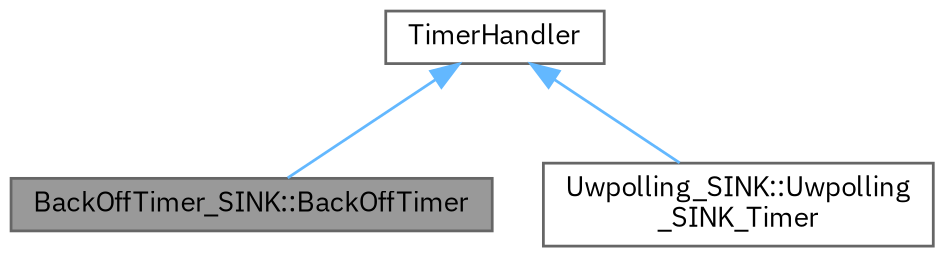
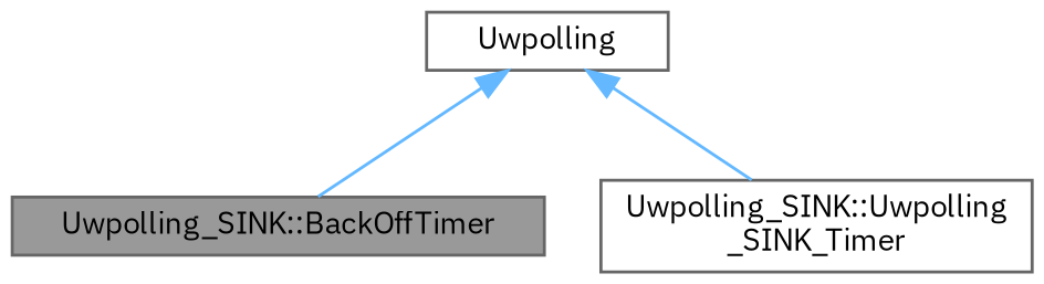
  digraph {
    fontname="IBM Plex Sans"
    node [color=gray40 fillcolor=white fontname="IBM Plex Sans" fontsize=10 shape=box style=filled]
    edge [color=steelblue1 dir=back fontname="IBM Plex Sans" fontsize=10 labelfontname=Helvetica labelfontsize=10 style=solid]
-   n1 [fillcolor=grey60 fontcolor=black height=0.2 label="BackOffTimer_SINK::BackOffTimer" width=0.4]
+   n1 [fillcolor=grey60 fontcolor=black height=0.2 label="Uwpolling_SINK::BackOffTimer" width=0.4]
    n2 [height=0.2 label="Uwpolling_SINK::Uwpolling\l_SINK_Timer" width=0.4]
-   n3 [height=0.2 label=TimerHandler width=0.4]
+   n3 [height=0.2 label=Uwpolling width=0.4]
    n3 -> n1
    n3 -> n2
  }
